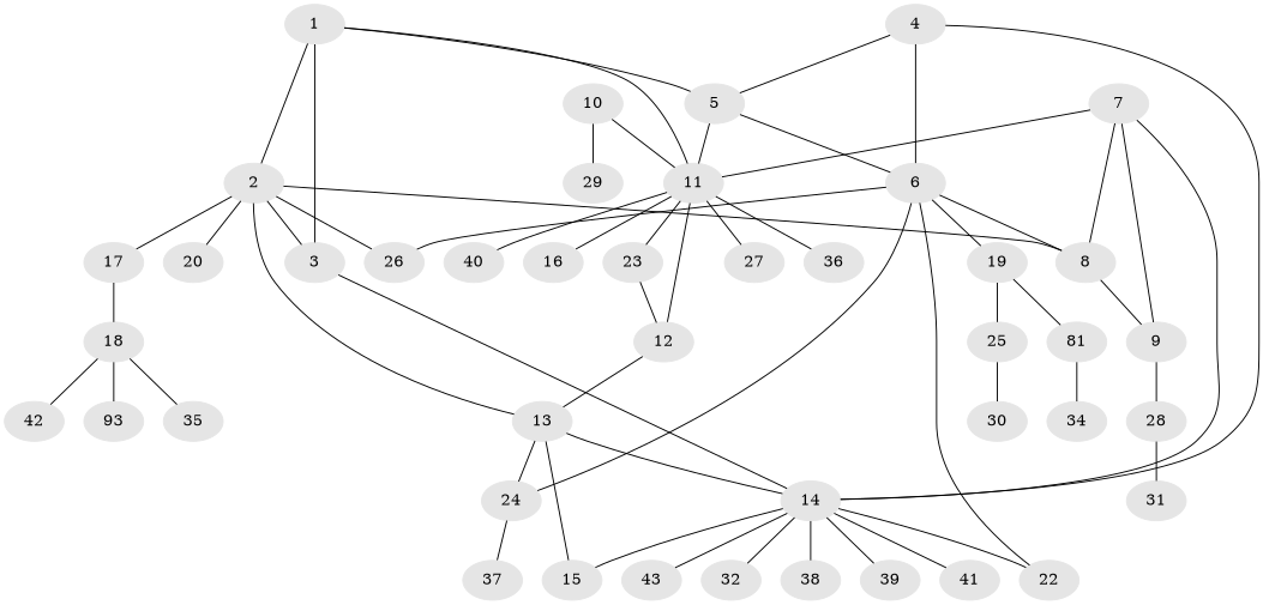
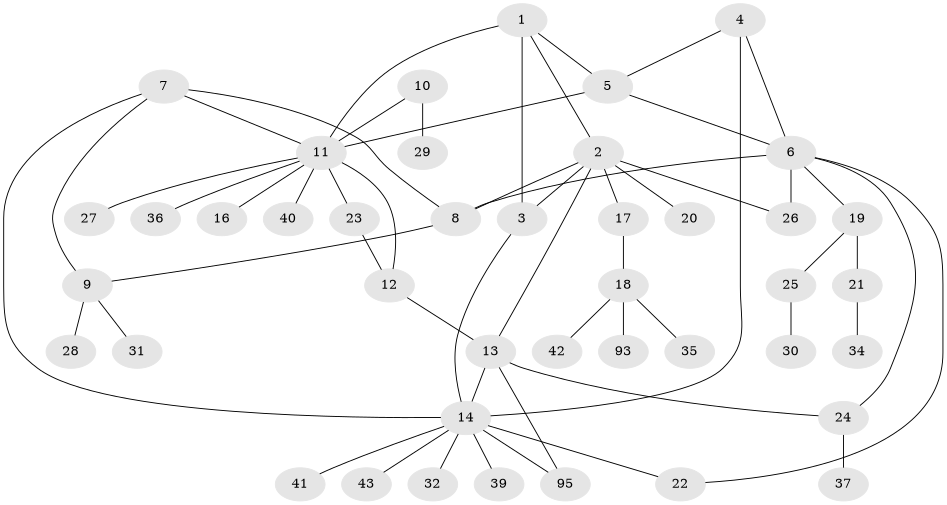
  graph {
    node [color=gray90 style=filled]
    edge [weight=1.0]
    1
    2
    3
    5
    11
    8
    13
    17
    20
    26
    14
    6
    12
    16
    23
    27
    36
    40
    9
    24
-   15
+   15 [label=95]
    18
    22
    32
-   38
    39
    41
    43
    4
    19
-   21 [label=81]
+   21
    25
    34
    37
    7
    28
    31
    10
    29
    n40 [label=93]
    35
    42
    30
    1 -- 2
    1 -- 3 [weight=2.0]
    1 -- 5
    1 -- 11
    2 -- 3
    2 -- 8
    2 -- 13
    2 -- 17
    2 -- 20 [weight=2.0]
    2 -- 26
    3 -- 14
    5 -- 11 [weight=2.0]
    5 -- 6
    11 -- 12
    11 -- 16
    11 -- 23
    11 -- 27
    11 -- 36
    11 -- 40
    8 -- 9
    13 -- 14
    13 -- 24
    13 -- 15
    17 -- 18
    14 -- 15
    14 -- 22
    14 -- 32
-   14 -- 38
    14 -- 39
    14 -- 41
    14 -- 43
    6 -- 8
    6 -- 26
    6 -- 24
    6 -- 22
    6 -- 19
    12 -- 13
    23 -- 12
    9 -- 28
    24 -- 37
    18 -- n40
    18 -- 35
    18 -- 42
    4 -- 5
    4 -- 14
    4 -- 6
    19 -- 21
    19 -- 25
    21 -- 34
    25 -- 30
    7 -- 11
    7 -- 8
    7 -- 14
    7 -- 9
-   28 -- 31
+   9 -- 31
    10 -- 11
    10 -- 29
  }
